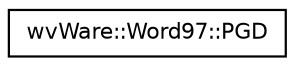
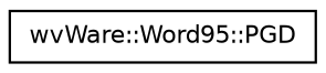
  digraph {
    rankdir=LR
-   n1 [color=black fillcolor=white fontname=Helvetica fontsize=10 height=0.2 label="wvWare::Word97::PGD" shape=record style=filled width=0.4]
+   n1 [color=black fillcolor=white fontname=Helvetica fontsize=10 height=0.2 label="wvWare::Word95::PGD" shape=record style=filled width=0.4]
  }
